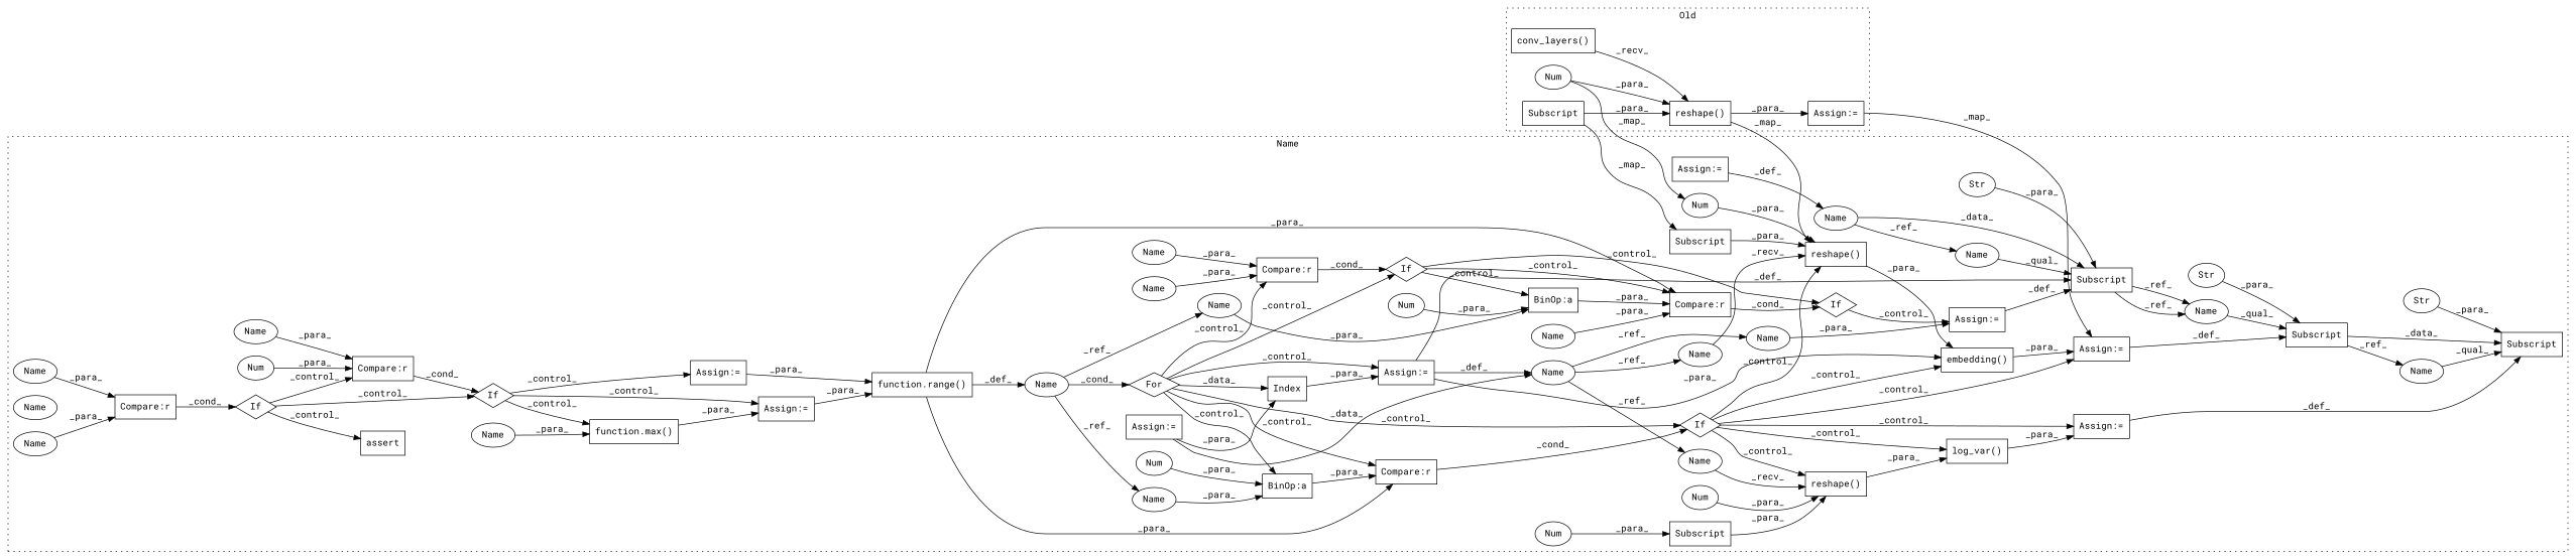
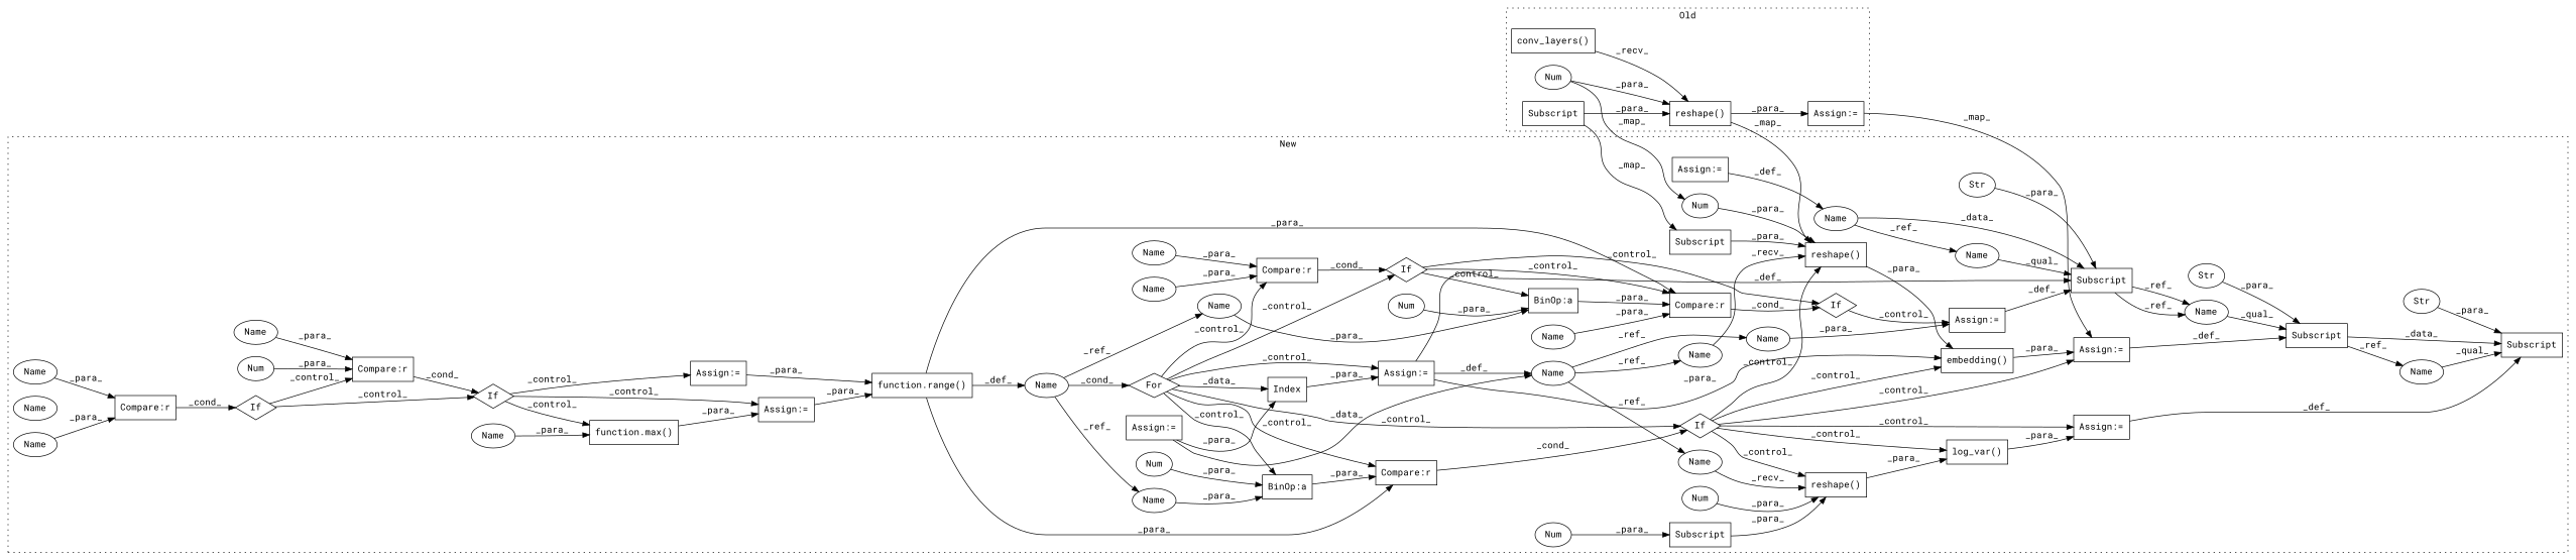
  digraph {
    fontname="Roboto Mono"
    rankdir=LR
    node [a=87 fontname="Roboto Mono" l=3 s=10251 shape=box]
    edge [fontname="Roboto Mono"]
    n1 [a=75 l="17,1" label="conv_layers()" s="7273,7291"]
    n2 [a=75 l="28,1" label="reshape()" s="7273,7315"]
    n3 [a=63 l="10,0" label=Subscript s="7301,0"]
    n4 [a=76 l=2 label=Num s=7313 shape=ellipse]
    n5 [a=68 label="Assign:=" s=7270]
-   n6 [a=65 l=7 label=assert s=10297]
    n7 [a=96 label=If s=10248 shape=diamond]
    n8 [a=40 l=31 label="Compare:r"]
    n9 [a=96 label=If s=10539 shape=diamond]
    n10 [a=40 l=25 label="Compare:r" s=10542]
    n11 [a=75 l="4,1" label="function.max()" s="10654,10677"]
    n12 [a=96 label=If s=10783 shape=diamond]
    n13 [a=46 l="15,1" label=Index s="10750,10768"]
    n14 [a=96 label=If s=10835 shape=diamond]
    n15 [a=82 l=1 label="BinOp:a" s=10839]
    n16 [a=96 label=If s=10946 shape=diamond]
    n17 [a=82 l=1 label="BinOp:a" s=10950]
    n18 [a=63 l="24,0" label=Subscript s="11066,0"]
    n19 [a=66 l=16 label=Str s=11073 shape=ellipse]
    n20 [a=75 l="6,1" label="function.range()" s="10714,10729"]
    n21 [a=107 l="4,14" label=For s="10705,10730" shape=diamond]
    n22 [a=76 l=1 label=Num s=10840 shape=ellipse]
    n23 [a=76 l=1 label=Num s=10951 shape=ellipse]
    n24 [a=76 l=2 label=Num s=10542 shape=ellipse]
    n25 [a=40 l=26 label="Compare:r" s=10838]
    n26 [a=40 l=31 label="Compare:r" s=10786]
    n27 [a=40 l=17 label="Compare:r" s=10949]
    n28 [l=1 label=Name s=10709 shape=ellipse]
    n29 [a=68 label="Assign:=" s=10190]
    n30 [a=68 label="Assign:=" s=10747]
    n31 [a=68 label="Assign:=" s=10651]
    n32 [a=68 label="Assign:=" s=10691]
    n33 [a=68 label="Assign:=" s=10918]
    n34 [a=68 label="Assign:=" s=10594]
    n35 [l=6 label=Name s=10184 shape=ellipse]
    n36 [a=63 l="32,0" label=Subscript s="10886,0"]
    n37 [a=75 l="13,1" label="log_var()" s="11093,11133"]
    n38 [a=66 l=24 label=Str s=10893 shape=ellipse]
    n39 [a=63 l="19,0" label=Subscript s="10984,0"]
    n40 [a=66 l=11 label=Str s=10991 shape=ellipse]
    n41 [a=75 l="12,1" label="reshape()" s="11021,11047"]
    n42 [a=63 l="10,0" label=Subscript s="11033,0"]
    n43 [label=Name s=10744 shape=ellipse]
    n44 [a=76 l=2 label=Num s=11045 shape=ellipse]
    n45 [a=75 l="15,1" label="embedding()" s="11006,11048"]
    n46 [a=68 label="Assign:=" s=11090]
    n47 [a=75 l="12,1" label="reshape()" s="11106,11132"]
    n48 [a=63 l="10,0" label=Subscript s="11118,0"]
    n49 [a=76 l=1 label=Num s=11126 shape=ellipse]
    n50 [a=76 l=2 label=Num s=11130 shape=ellipse]
    n51 [a=68 label="Assign:=" s=11003]
    n52 [l=19 label=Name s=10845 shape=ellipse]
    n53 [l=19 label=Name s=10786 shape=ellipse]
    n54 [l=19 label=Name s=10548 shape=ellipse]
    n55 [l=19 label=Name s=10658 shape=ellipse]
    n56 [l=19 label=Name shape=ellipse]
    n57 [l=6 label=Name s=10984 shape=ellipse]
    n58 [l=1 label=Name s=10949 shape=ellipse]
    n59 [l=1 label=Name s=10838 shape=ellipse]
    n60 [l=6 label=Name s=10984 shape=ellipse]
    n61 [l=6 label=Name s=10886 shape=ellipse]
    n62 [l=4 label=Name s=10278 shape=ellipse]
    n63 [l=4 label=Name s=10813 shape=ellipse]
    n64 [l=6 label=Name s=11066 shape=ellipse]
    n65 [label=Name s=10921 shape=ellipse]
    n66 [label=Name s=11106 shape=ellipse]
    n67 [label=Name s=11021 shape=ellipse]
    subgraph cluster_1 {
      label=Old
      style=dotted
      n1
      n2
      n3
      n4
      n5
    }
    subgraph cluster_2 {
-     label=Name
+     label=New
      style=dotted
-     n6
      n7
      n8
      n9
      n10
      n11
      n12
      n13
      n14
      n15
      n16
      n17
      n18
      n19
      n20
      n21
      n22
      n23
      n24
      n25
      n26
      n27
      n28
      n29
      n30
      n31
      n32
      n33
      n34
      n35
      n36
      n37
      n38
      n39
      n40
      n41
      n42
      n43
      n44
      n45
      n46
      n47
      n48
      n49
      n50
      n51
      n52
      n53
      n54
      n55
      n56
      n57
      n58
      n59
      n60
      n61
      n62
      n63
      n64
      n65
      n66
      n67
    }
    n1 -> n2 [label=_recv_]
    n2 -> n5 [label=_para_]
    n2 -> n41 [label=_map_]
    n3 -> n2 [label=_para_]
    n3 -> n42 [label=_map_]
    n4 -> n2 [label=_para_]
    n4 -> n44 [label=_map_]
    n5 -> n51 [label=_map_]
-   n7 -> n6 [label=_control_]
    n7 -> n9 [label=_control_]
    n7 -> n10 [label=_control_]
    n8 -> n7 [label=_cond_]
    n9 -> n11 [label=_control_]
    n9 -> n31 [label=_control_]
    n9 -> n34 [label=_control_]
    n10 -> n9 [label=_cond_]
    n11 -> n31 [label=_para_]
    n12 -> n14 [label=_control_]
    n12 -> n15 [label=_control_]
    n12 -> n25 [label=_control_]
    n13 -> n30 [label=_para_]
    n14 -> n33 [label=_control_]
    n15 -> n25 [label=_para_]
    n16 -> n37 [label=_control_]
    n16 -> n41 [label=_control_]
    n16 -> n45 [label=_control_]
    n16 -> n46 [label=_control_]
    n16 -> n47 [label=_control_]
    n16 -> n51 [label=_control_]
    n17 -> n27 [label=_para_]
    n19 -> n18 [label=_para_]
    n20 -> n25 [label=_para_]
    n20 -> n27 [label=_para_]
    n20 -> n28 [label=_def_]
    n21 -> n12 [label=_control_]
    n21 -> n13 [label=_data_]
    n21 -> n16 [label=_control_]
    n21 -> n17 [label=_control_]
    n21 -> n26 [label=_control_]
    n21 -> n27 [label=_control_]
    n21 -> n30 [label=_control_]
    n22 -> n15 [label=_para_]
    n23 -> n17 [label=_para_]
    n24 -> n10 [label=_para_]
    n25 -> n14 [label=_cond_]
    n26 -> n12 [label=_cond_]
    n27 -> n16 [label=_cond_]
    n28 -> n21 [label=_cond_]
    n28 -> n58 [label=_ref_]
    n28 -> n59 [label=_ref_]
    n29 -> n35 [label=_def_]
    n30 -> n36 [label=_def_]
    n30 -> n43 [label=_def_]
    n30 -> n45 [label=_para_]
    n31 -> n20 [label=_para_]
    n32 -> n13 [label=_para_]
    n32 -> n43 [label=_data_]
    n33 -> n36 [label=_def_]
    n34 -> n20 [label=_para_]
    n35 -> n36 [label=_data_]
    n35 -> n61 [label=_ref_]
    n36 -> n60 [label=_ref_]
    n36 -> n60 [label=_ref_]
    n37 -> n46 [label=_para_]
    n38 -> n36 [label=_para_]
    n39 -> n18 [label=_data_]
    n39 -> n64 [label=_ref_]
    n40 -> n39 [label=_para_]
    n41 -> n45 [label=_para_]
    n42 -> n41 [label=_para_]
    n43 -> n65 [label=_ref_]
    n43 -> n66 [label=_ref_]
    n43 -> n67 [label=_ref_]
    n44 -> n41 [label=_para_]
    n45 -> n51 [label=_para_]
    n46 -> n18 [label=_def_]
    n47 -> n37 [label=_para_]
    n48 -> n47 [label=_para_]
    n49 -> n48 [label=_para_]
    n50 -> n47 [label=_para_]
    n51 -> n39 [label=_def_]
    n52 -> n25 [label=_para_]
    n53 -> n26 [label=_para_]
    n54 -> n10 [label=_para_]
    n55 -> n11 [label=_para_]
    n56 -> n8 [label=_para_]
    n58 -> n17 [label=_para_]
    n59 -> n15 [label=_para_]
    n60 -> n39 [label=_qual_]
    n61 -> n36 [label=_qual_]
    n62 -> n8 [label=_para_]
    n63 -> n26 [label=_para_]
    n64 -> n18 [label=_qual_]
    n65 -> n33 [label=_para_]
    n66 -> n47 [label=_recv_]
    n67 -> n41 [label=_recv_]
  }
